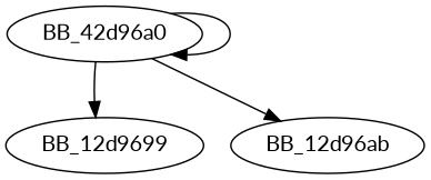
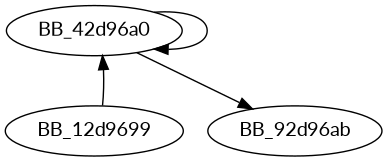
  digraph {
    fontname=Lato
    node [fontname=Lato]
    edge [fontname=Lato]
    n1 [label=BB_42d96a0]
    BB_12d9699
-   BB_12d96ab
+   BB_12d96ab [label=BB_92d96ab]
    n1 -> n1
    n1 -> BB_12d96ab
-   n1 -> BB_12d9699
+   BB_12d9699 -> n1
  }
